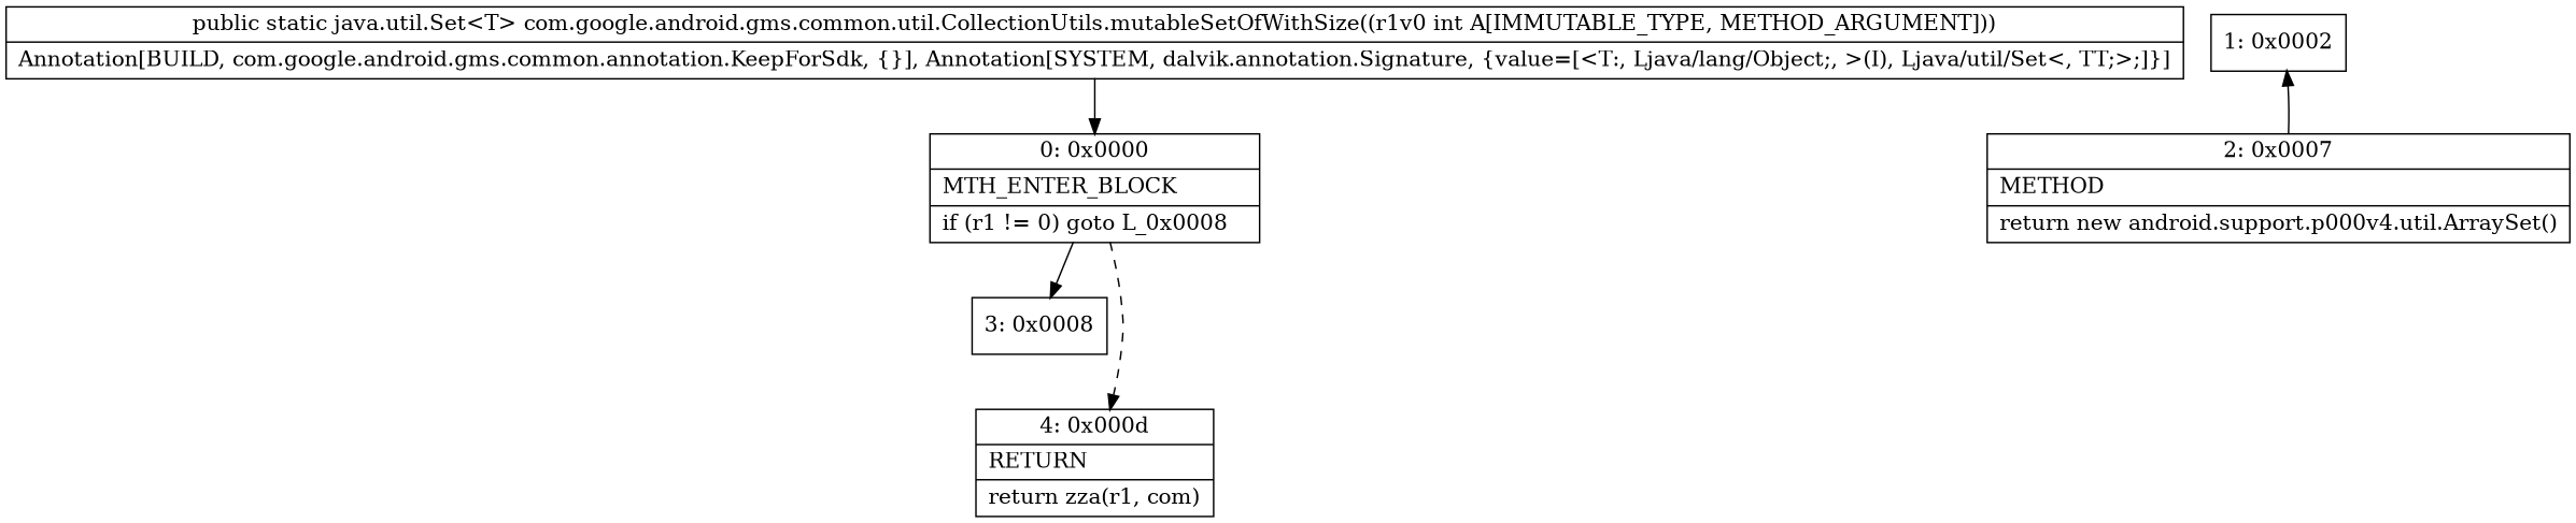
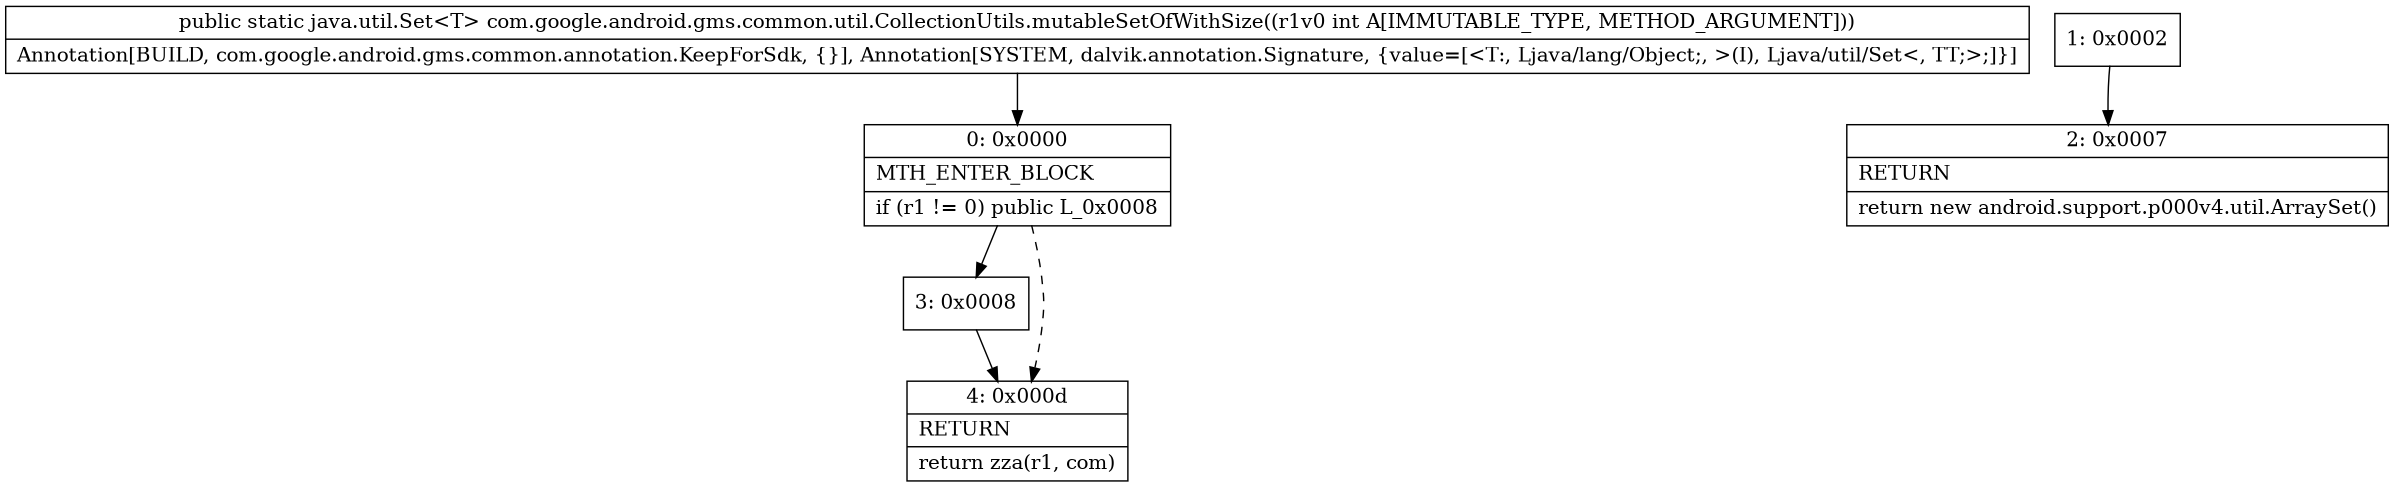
  digraph {
    node [shape=record]
-   n1 [label="{0\:\ 0x0000|MTH_ENTER_BLOCK\l|if (r1 != 0) goto L_0x0008\l}"]
+   n1 [label="{0\:\ 0x0000|MTH_ENTER_BLOCK\l|if (r1 != 0) public L_0x0008\l}"]
    n2 [label="{3\:\ 0x0008}"]
    n3 [label="{4\:\ 0x000d|RETURN\l|return zza(r1, com)\l}"]
    n4 [label="{1\:\ 0x0002}"]
-   n5 [label="{2\:\ 0x0007|METHOD\l|return new android.support.p000v4.util.ArraySet()\l}"]
+   n5 [label="{2\:\ 0x0007|RETURN\l|return new android.support.p000v4.util.ArraySet()\l}"]
    n6 [label="{public static java.util.Set\<T\> com.google.android.gms.common.util.CollectionUtils.mutableSetOfWithSize((r1v0 int A[IMMUTABLE_TYPE, METHOD_ARGUMENT]))  | Annotation[BUILD, com.google.android.gms.common.annotation.KeepForSdk, \{\}], Annotation[SYSTEM, dalvik.annotation.Signature, \{value=[\<T:, Ljava\/lang\/Object;, \>(I), Ljava\/util\/Set\<, TT;\>;]\}]\l}"]
    n1 -> n2
    n1 -> n3 [style=dashed]
-   n5 -> n4
+   n2 -> n3
+   n4 -> n5
    n6 -> n1
  }
